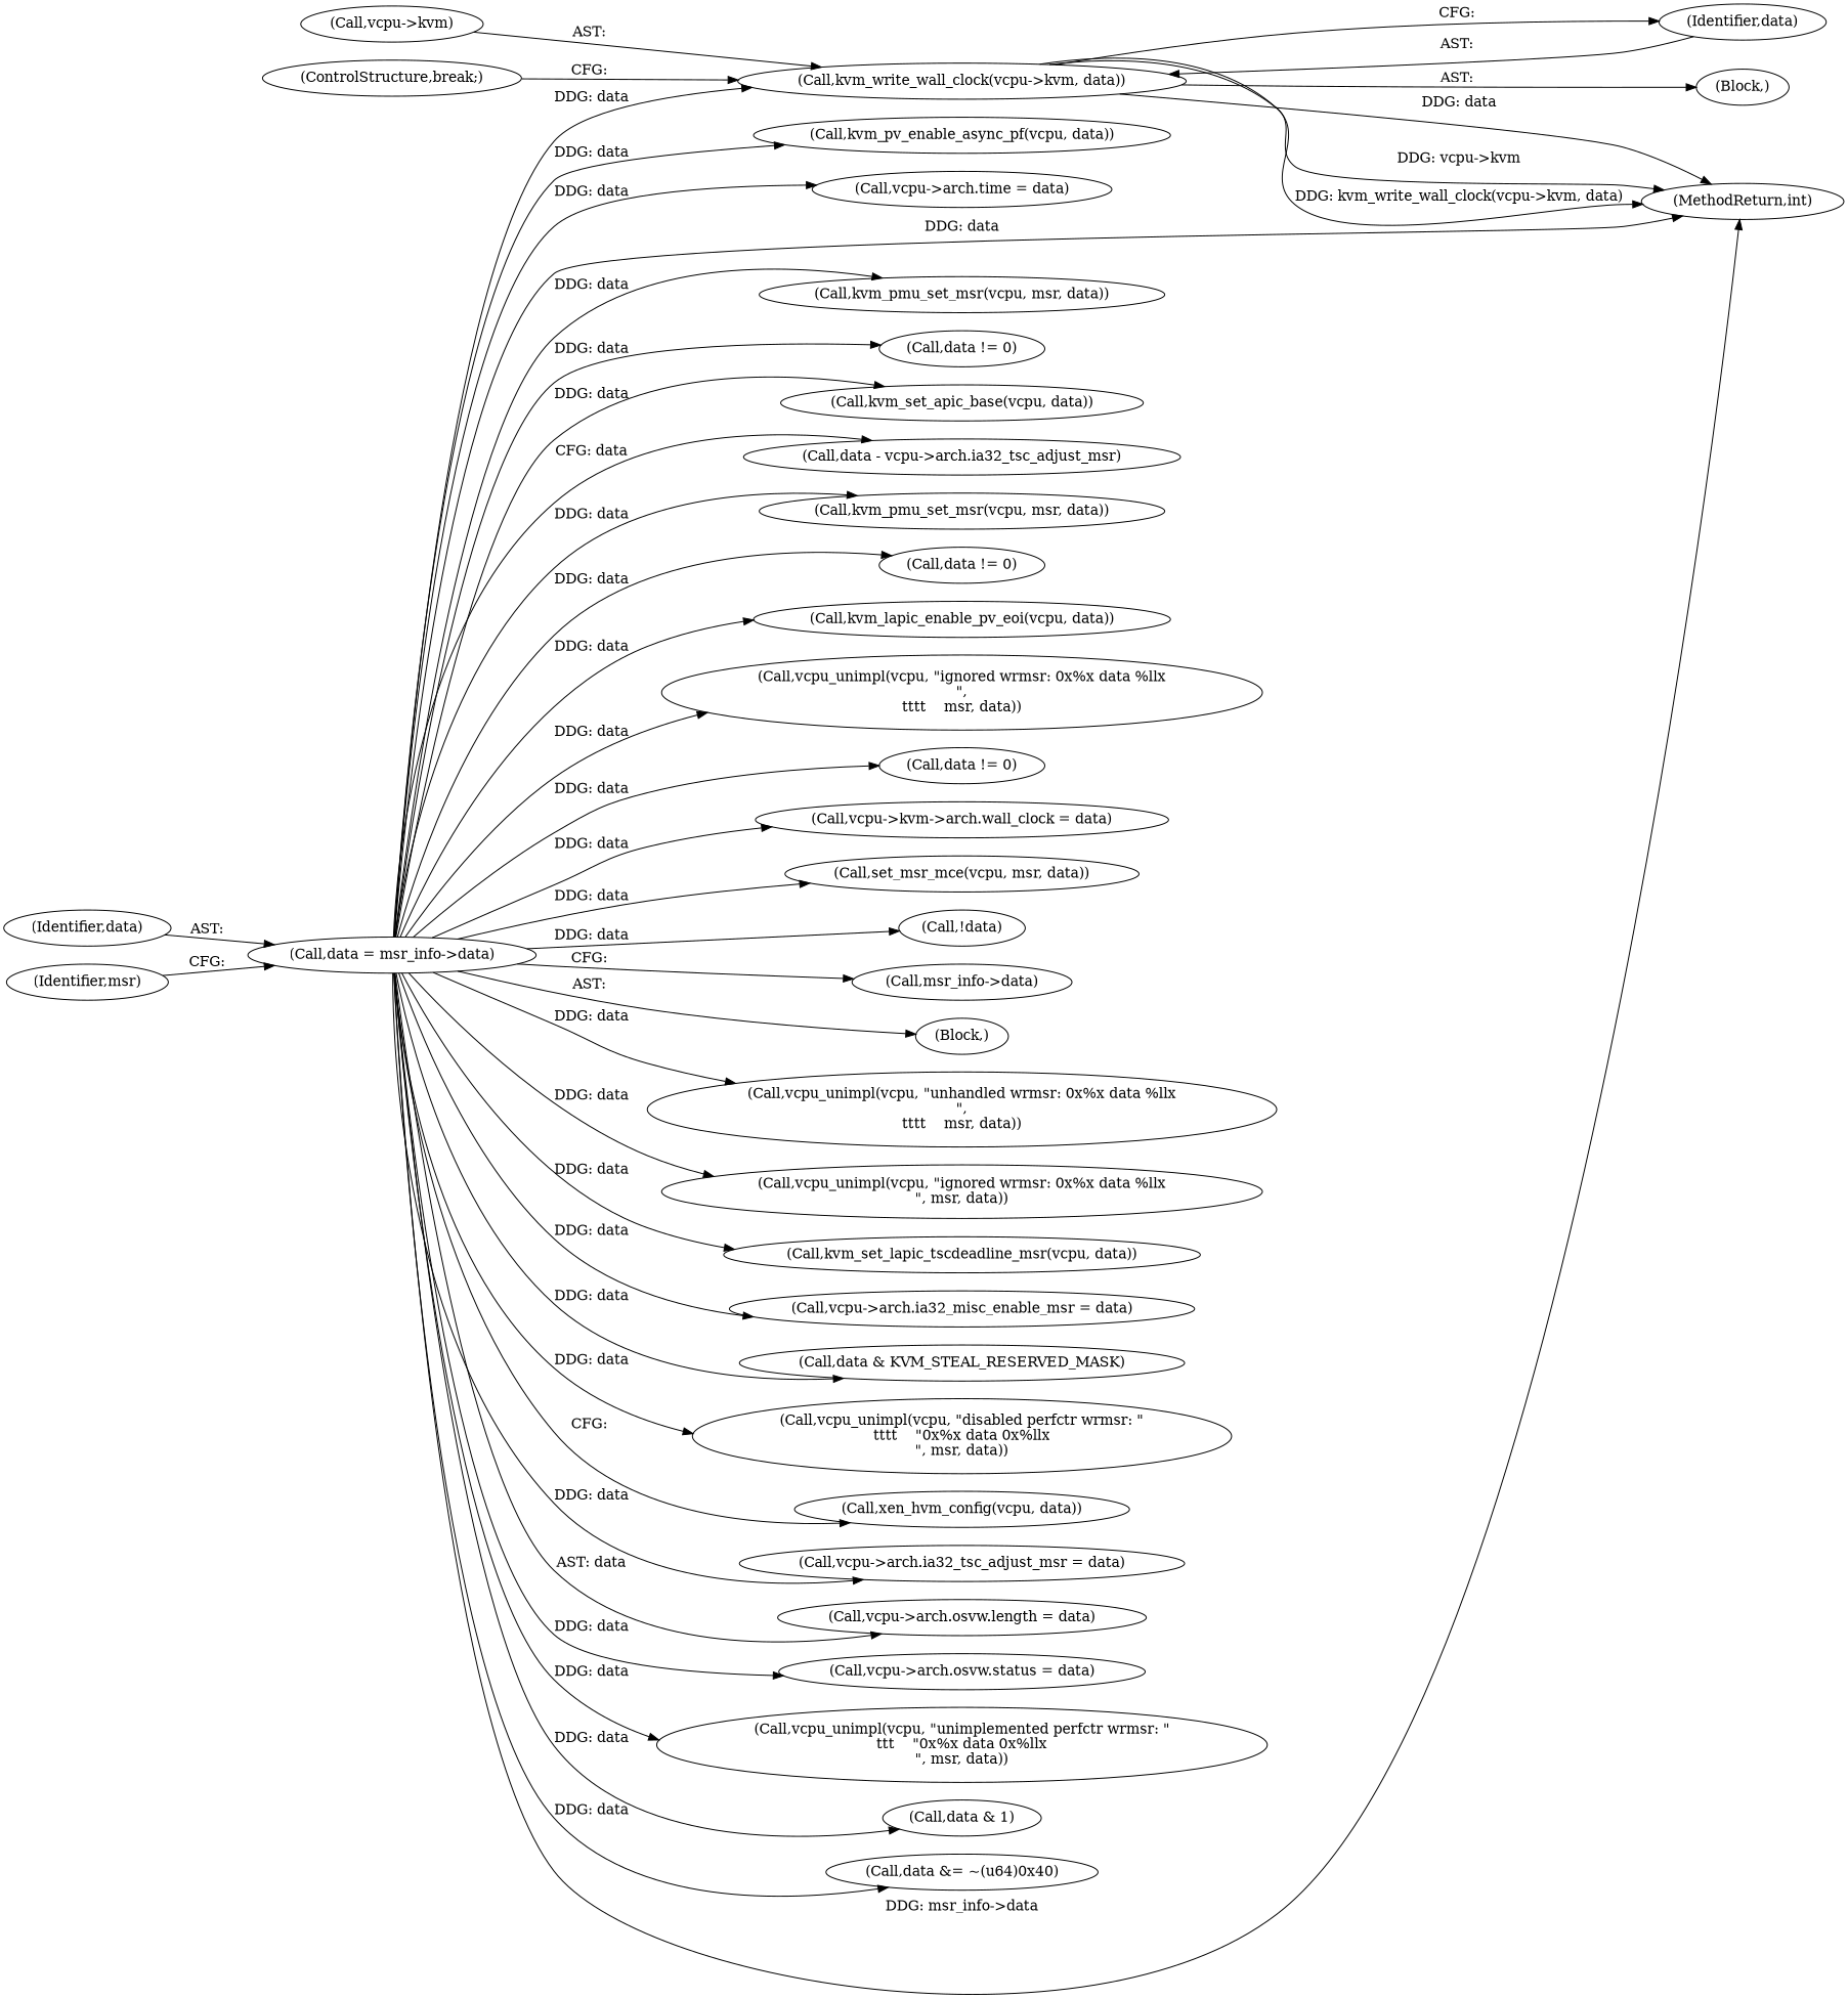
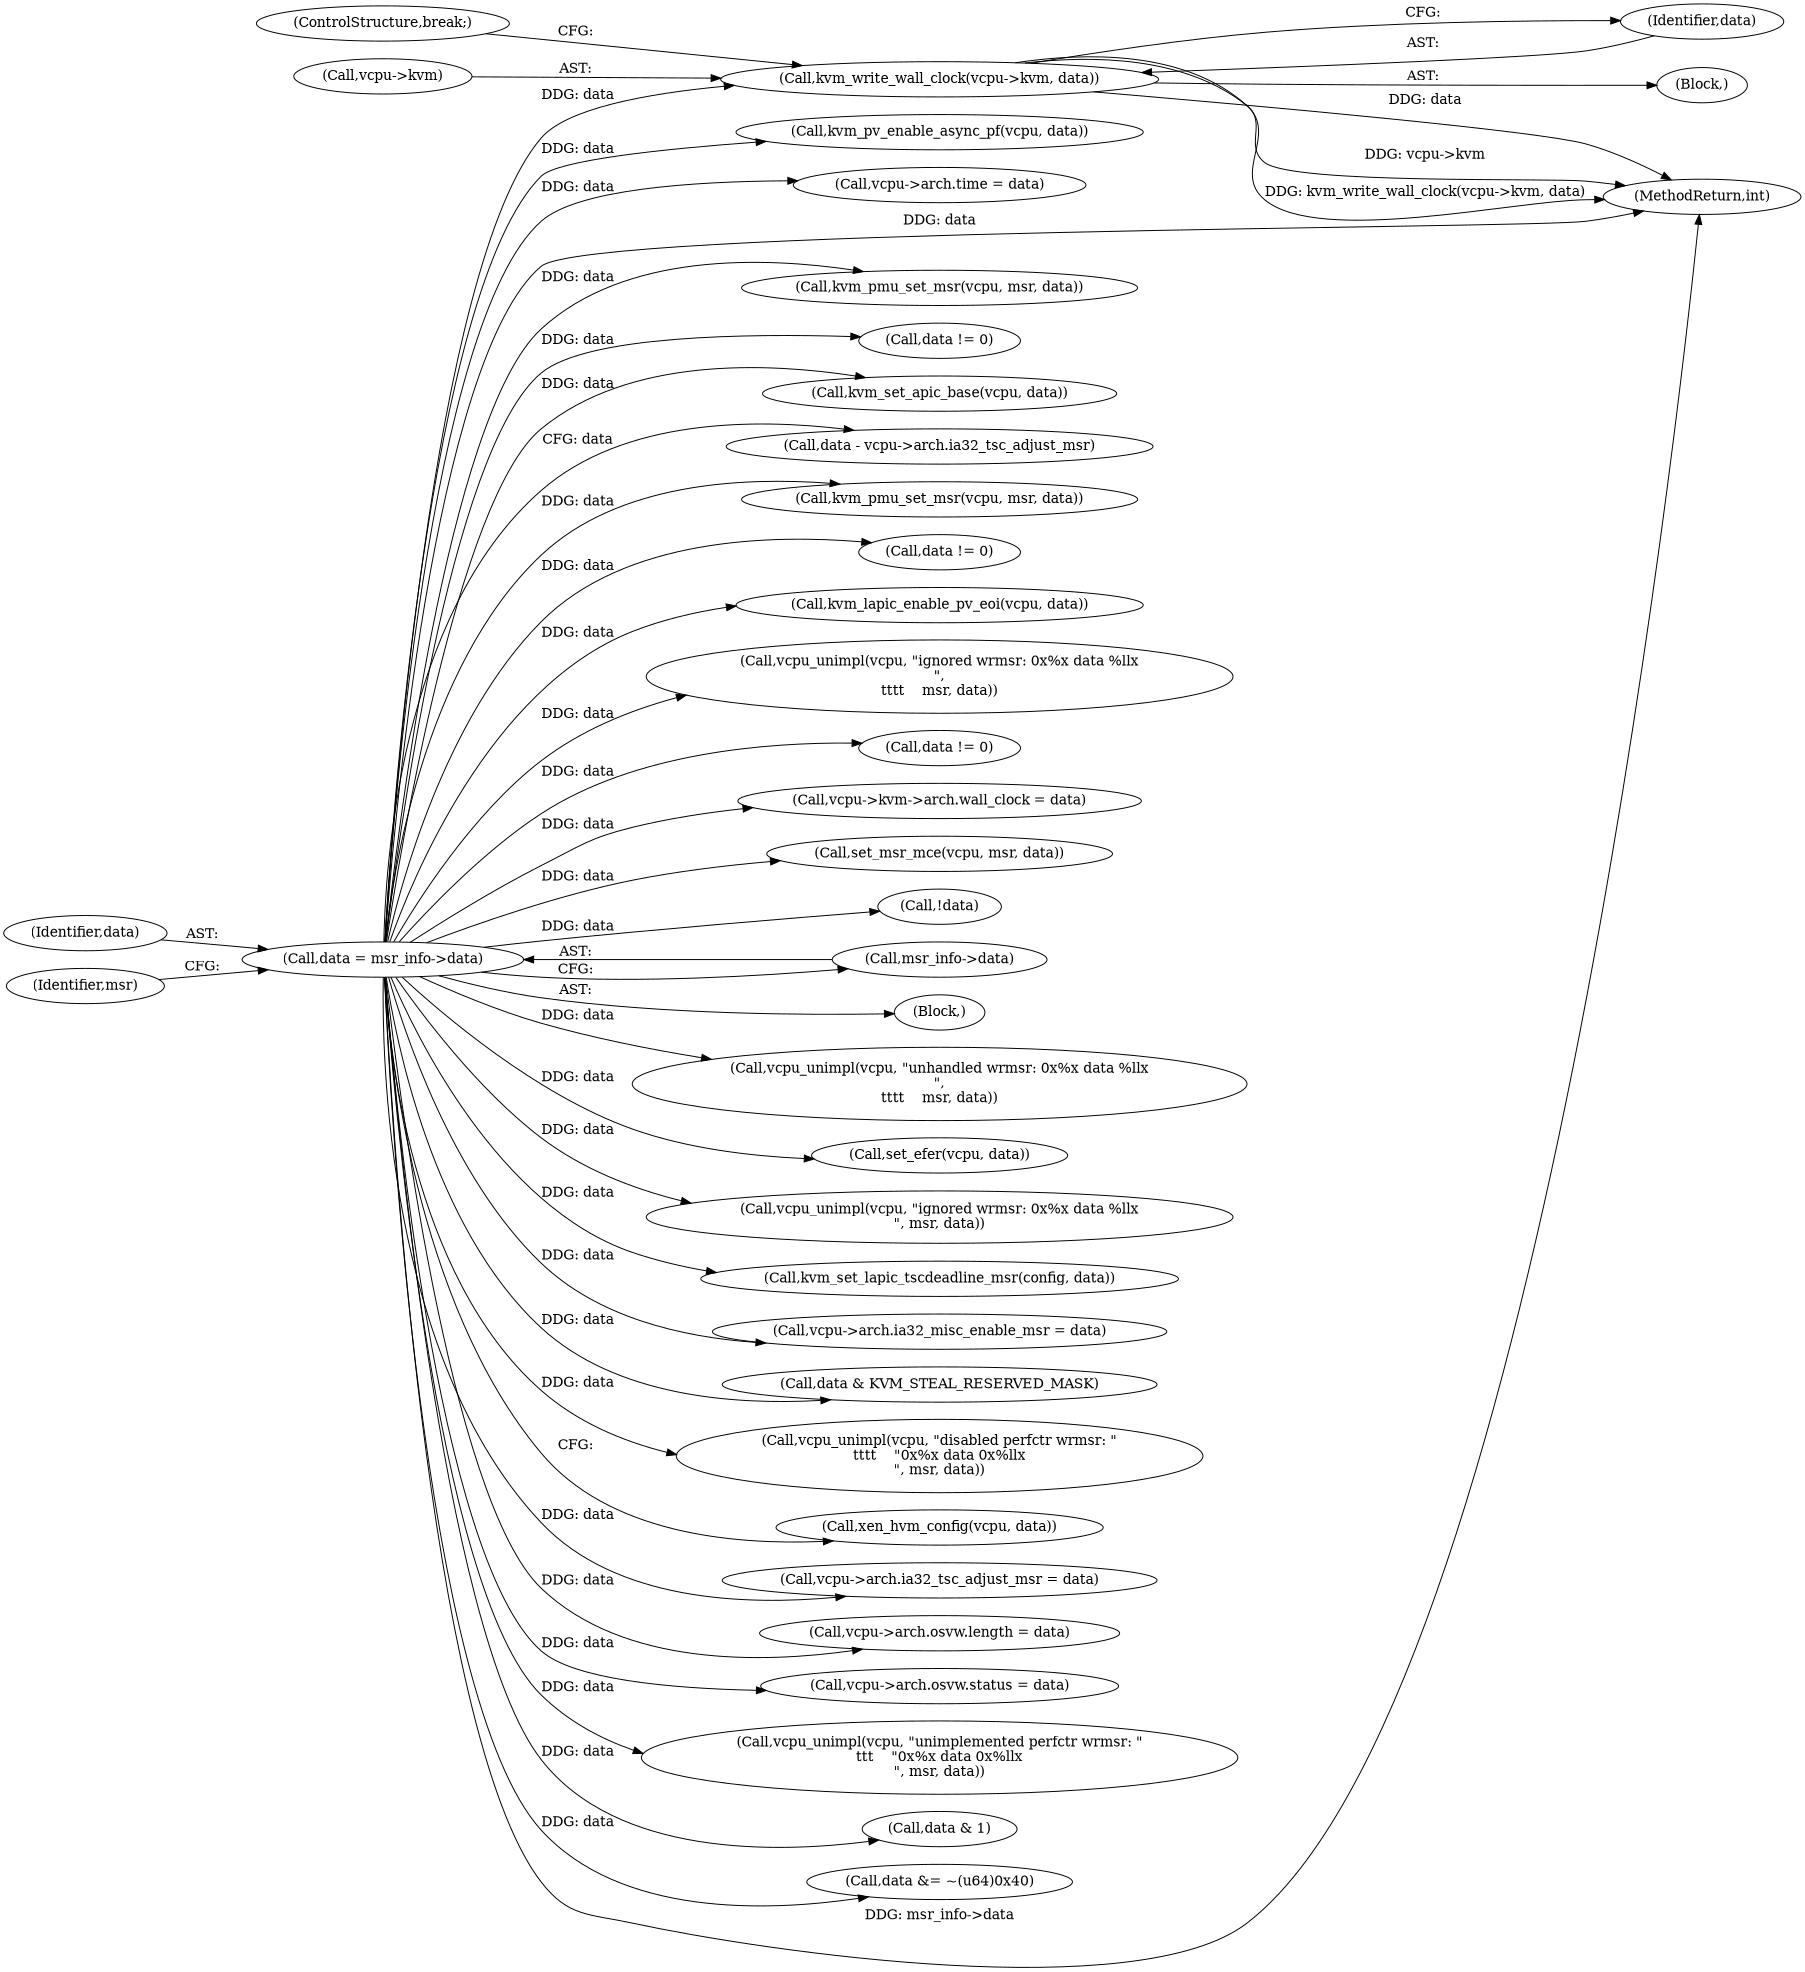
  digraph {
    rankdir=LR
    n1 [label="(Call,kvm_write_wall_clock(vcpu->kvm, data))"]
    n2 [label="(Identifier,data)"]
    n3 [label="(Block,)"]
    n4 [label="(MethodReturn,int)"]
    n5 [label="(Call,data = msr_info->data)"]
    n6 [label="(Call,kvm_pmu_set_msr(vcpu, msr, data))"]
    n7 [label="(Call,data != 0)"]
    n8 [label="(Call,kvm_set_apic_base(vcpu, data))"]
    n9 [label="(Call,data - vcpu->arch.ia32_tsc_adjust_msr)"]
    n10 [label="(Call,kvm_pmu_set_msr(vcpu, msr, data))"]
    n11 [label="(Call,data != 0)"]
    n12 [label="(Call,kvm_lapic_enable_pv_eoi(vcpu, data))"]
    n13 [label="(Call,vcpu_unimpl(vcpu, \"ignored wrmsr: 0x%x data %llx\n\",\n\t\t\t\t    msr, data))"]
    n14 [label="(Call,data != 0)"]
    n15 [label="(Call,vcpu->kvm->arch.wall_clock = data)"]
    n16 [label="(Call,set_msr_mce(vcpu, msr, data))"]
    n17 [label="(Call,!data)"]
    n18 [label="(Call,msr_info->data)"]
    n19 [label="(Block,)"]
    n20 [label="(Call,vcpu_unimpl(vcpu, \"unhandled wrmsr: 0x%x data %llx\n\",\n\t\t\t\t    msr, data))"]
+   n21 [label="(Call,set_efer(vcpu, data))"]
    n22 [label="(Call,vcpu_unimpl(vcpu, \"ignored wrmsr: 0x%x data %llx\n\", msr, data))"]
-   n23 [label="(Call,kvm_set_lapic_tscdeadline_msr(vcpu, data))"]
+   n23 [label="(Call,kvm_set_lapic_tscdeadline_msr(config, data))"]
    n24 [label="(Call,vcpu->arch.ia32_misc_enable_msr = data)"]
    n25 [label="(Call,data & KVM_STEAL_RESERVED_MASK)"]
    n26 [label="(Call,vcpu_unimpl(vcpu, \"disabled perfctr wrmsr: \"\n\t\t\t\t    \"0x%x data 0x%llx\n\", msr, data))"]
    n27 [label="(Call,xen_hvm_config(vcpu, data))"]
    n28 [label="(Call,vcpu->arch.ia32_tsc_adjust_msr = data)"]
    n29 [label="(Call,vcpu->arch.osvw.length = data)"]
    n30 [label="(Call,vcpu->arch.osvw.status = data)"]
    n31 [label="(Call,vcpu_unimpl(vcpu, \"unimplemented perfctr wrmsr: \"\n\t\t\t    \"0x%x data 0x%llx\n\", msr, data))"]
    n32 [label="(Call,data & 1)"]
    n33 [label="(Call,data &= ~(u64)0x40)"]
    n34 [label="(Call,kvm_pv_enable_async_pf(vcpu, data))"]
    n35 [label="(Call,vcpu->arch.time = data)"]
    n36 [label="(ControlStructure,break;)"]
    n37 [label="(Identifier,data)"]
    n38 [label="(Call,vcpu->kvm)"]
    n39 [label="(Identifier,msr)"]
    n1 -> n2 [label="CFG: "]
    n1 -> n3 [label="AST: "]
    n1 -> n4 [label="DDG: data"]
    n1 -> n4 [label="DDG: vcpu->kvm"]
    n1 -> n4 [label="DDG: kvm_write_wall_clock(vcpu->kvm, data)"]
    n2 -> n1 [label="AST: "]
    n5 -> n1 [label="DDG: data"]
    n5 -> n4 [label="DDG: data"]
    n5 -> n4 [label="DDG: msr_info->data"]
    n5 -> n6 [label="DDG: data"]
    n5 -> n7 [label="DDG: data"]
    n5 -> n8 [label="DDG: data"]
    n5 -> n9 [label="CFG: data"]
    n5 -> n10 [label="DDG: data"]
    n5 -> n11 [label="DDG: data"]
    n5 -> n12 [label="DDG: data"]
    n5 -> n13 [label="DDG: data"]
    n5 -> n14 [label="DDG: data"]
    n5 -> n15 [label="DDG: data"]
    n5 -> n16 [label="DDG: data"]
    n5 -> n17 [label="DDG: data"]
    n5 -> n18 [label="CFG: "]
    n5 -> n19 [label="AST: "]
    n5 -> n20 [label="DDG: data"]
+   n5 -> n21 [label="DDG: data"]
    n5 -> n22 [label="DDG: data"]
    n5 -> n23 [label="DDG: data"]
    n5 -> n24 [label="DDG: data"]
    n5 -> n25 [label="DDG: data"]
    n5 -> n26 [label="DDG: data"]
    n5 -> n27 [label="CFG: "]
    n5 -> n28 [label="DDG: data"]
-   n5 -> n29 [label="AST: data"]
+   n5 -> n29 [label="DDG: data"]
    n5 -> n30 [label="DDG: data"]
    n5 -> n31 [label="DDG: data"]
    n5 -> n32 [label="DDG: data"]
    n5 -> n33 [label="DDG: data"]
    n5 -> n34 [label="DDG: data"]
    n5 -> n35 [label="DDG: data"]
+   n18 -> n5 [label="AST: "]
    n36 -> n1 [label="CFG: "]
    n37 -> n5 [label="AST: "]
    n38 -> n1 [label="AST: "]
    n39 -> n5 [label="CFG: "]
  }
